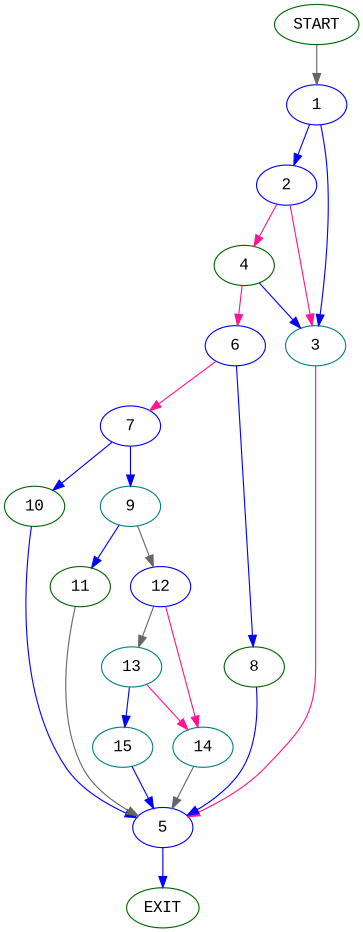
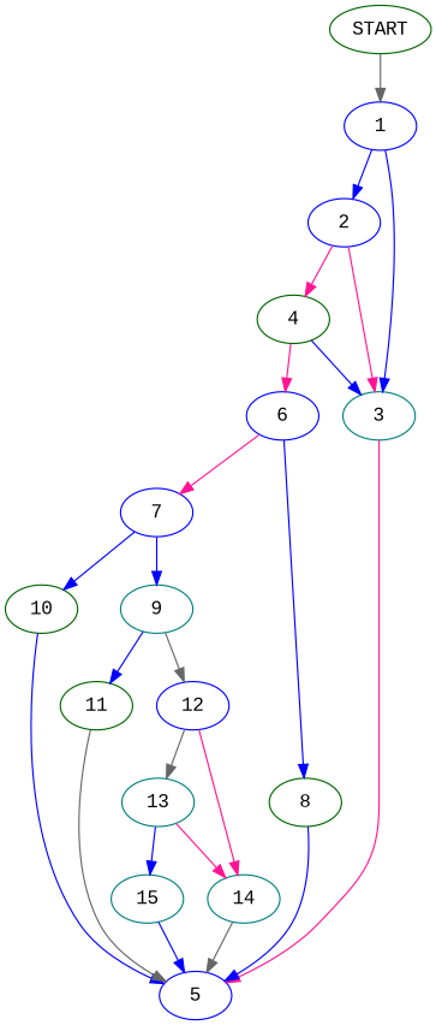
  digraph {
    fontname="Liberation Mono"
    node [color=darkgreen fontname="Liberation Mono"]
    edge [color=blue fontname="Liberation Mono"]
    n1 [label=START]
    1 [color=blue]
    2 [color=blue]
    3 [color=teal]
-   n5 [label=EXIT]
    4
    5 [color=blue]
    6 [color=blue]
    7 [color=blue]
    8
    9 [color=teal]
    10
    11
    12 [color=blue]
    13 [color=teal]
    14 [color=teal]
    15 [color=teal]
    n1 -> 1 [color=gray40]
    1 -> 2
    1 -> 3
    2 -> 3 [color=deeppink]
    2 -> 4 [color=deeppink]
    3 -> 5 [color=deeppink]
    4 -> 3
    4 -> 6 [color=deeppink]
-   5 -> n5
    6 -> 7 [color=deeppink]
    6 -> 8
    7 -> 9
    7 -> 10
    8 -> 5
    9 -> 11
    9 -> 12 [color=gray40]
    10 -> 5
    11 -> 5 [color=gray40]
    12 -> 13 [color=gray40]
    12 -> 14 [color=deeppink]
    13 -> 14 [color=deeppink]
    13 -> 15
    14 -> 5 [color=gray40]
    15 -> 5
  }
